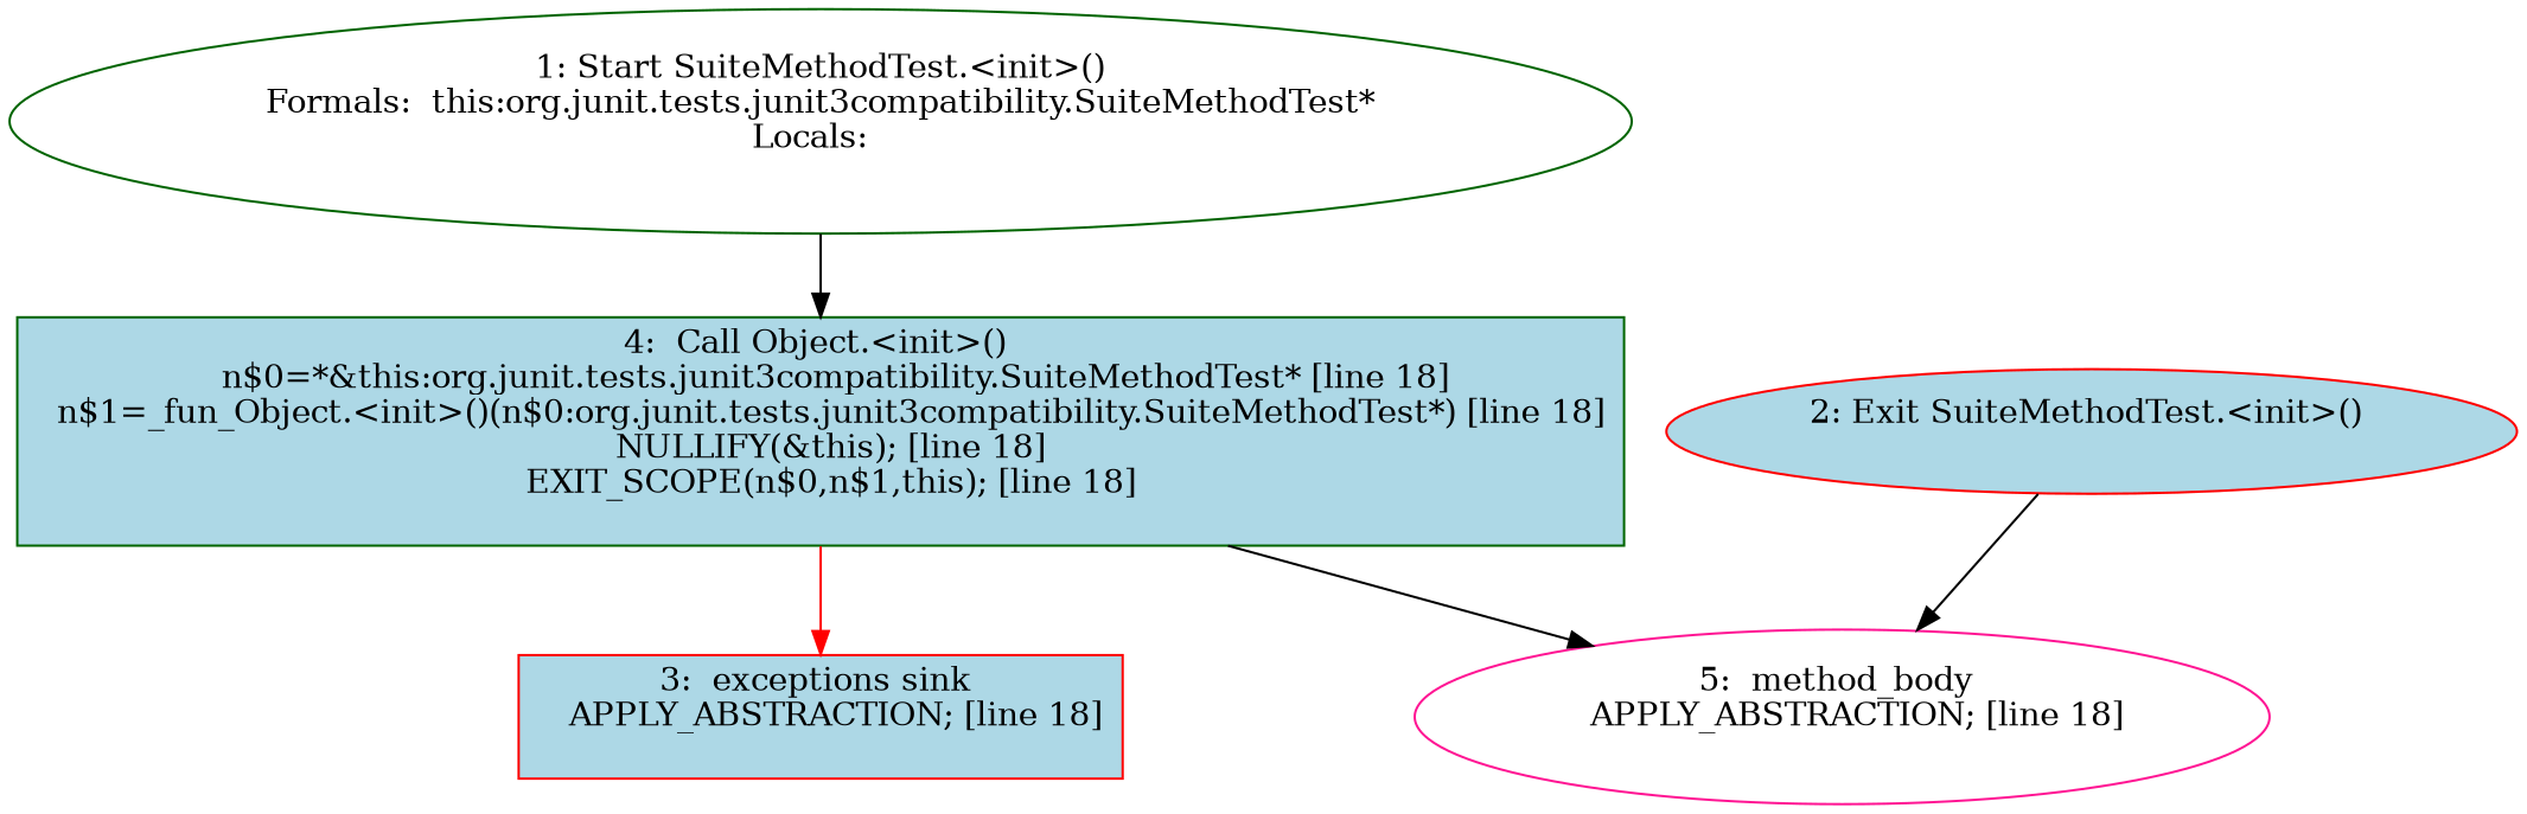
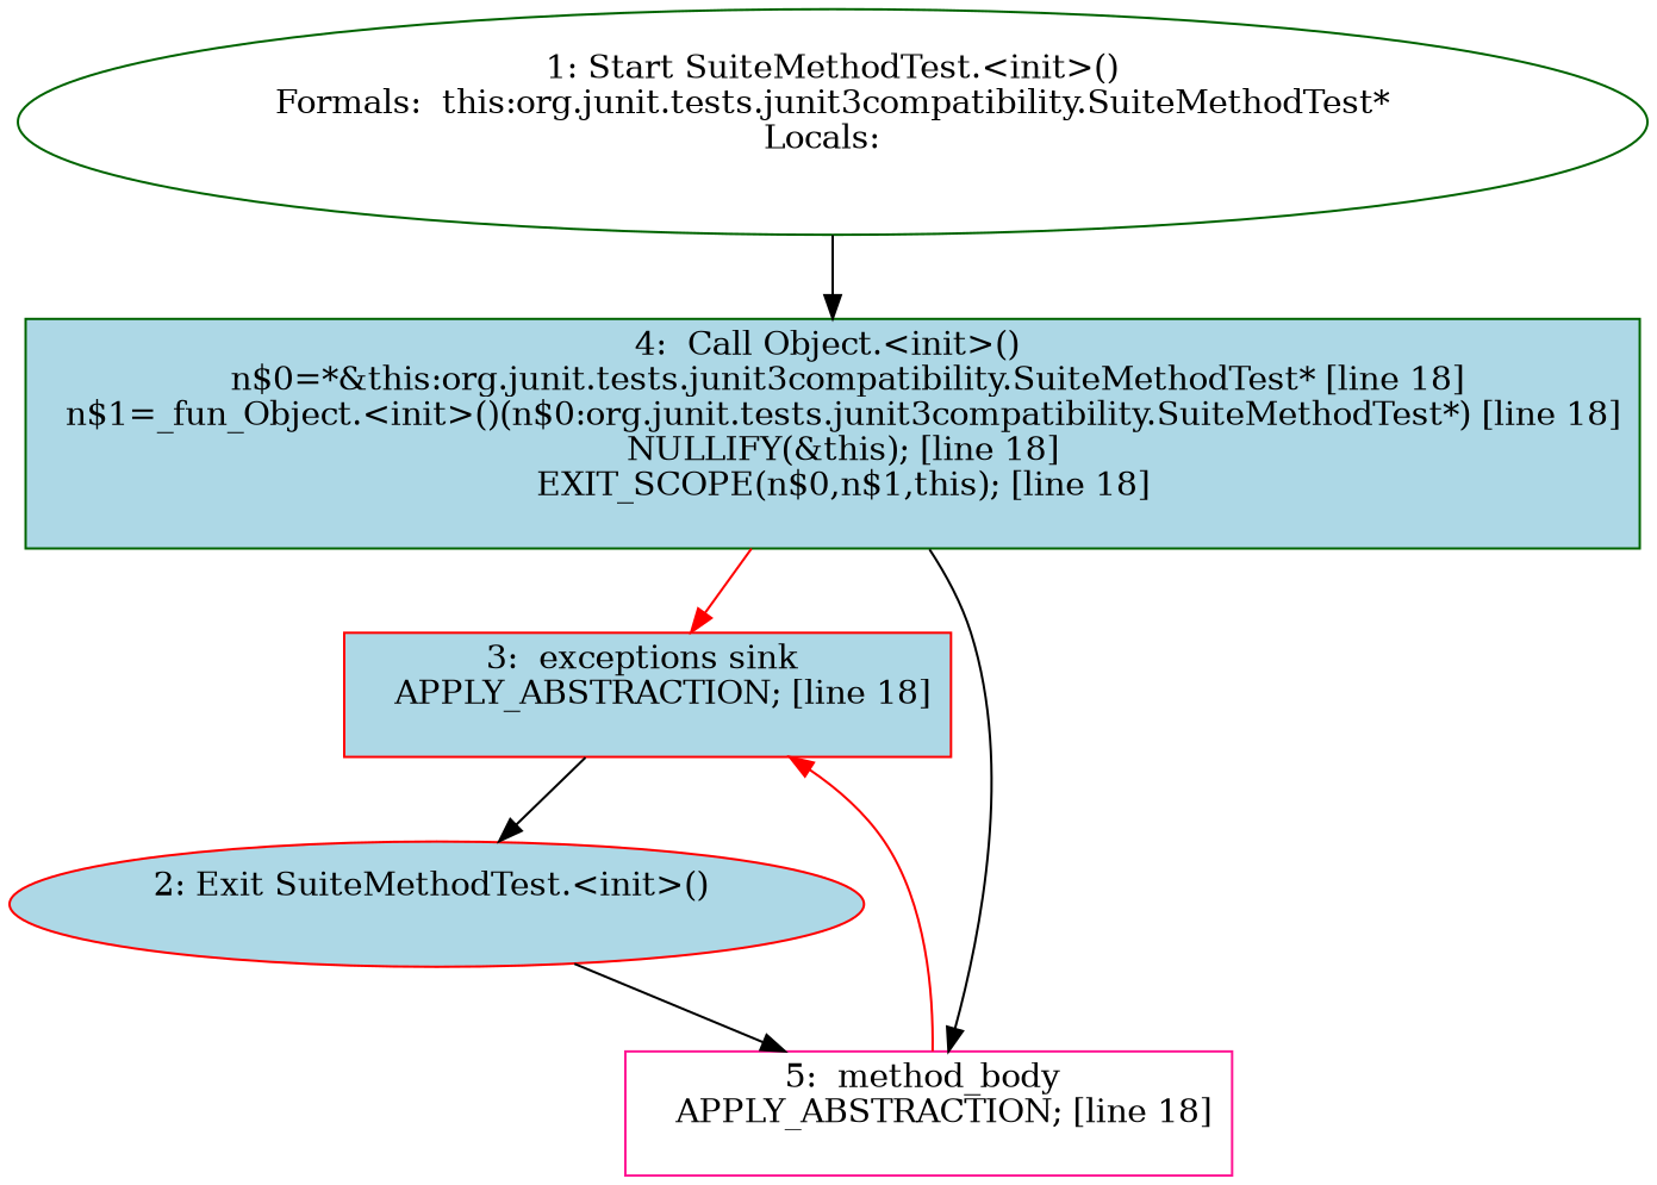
  digraph {
    node [color=darkgreen fillcolor=lightblue style=filled shape=box]
    n1 [fillcolor=white label="1: Start SuiteMethodTest.<init>()\nFormals:  this:org.junit.tests.junit3compatibility.SuiteMethodTest*\nLocals:  \n  " shape=""]
    n2 [label="4:  Call Object.<init>() \n   n$0=*&this:org.junit.tests.junit3compatibility.SuiteMethodTest* [line 18]\n  n$1=_fun_Object.<init>()(n$0:org.junit.tests.junit3compatibility.SuiteMethodTest*) [line 18]\n  NULLIFY(&this); [line 18]\n  EXIT_SCOPE(n$0,n$1,this); [line 18]\n "]
    n3 [color=red label="3:  exceptions sink \n   APPLY_ABSTRACTION; [line 18]\n "]
-   n4 [color=deeppink fillcolor=white label="5:  method_body \n   APPLY_ABSTRACTION; [line 18]\n " shape=ellipse]
+   n4 [color=deeppink fillcolor=white label="5:  method_body \n   APPLY_ABSTRACTION; [line 18]\n "]
    n5 [color=red label="2: Exit SuiteMethodTest.<init>() \n  " shape=""]
    n1 -> n2
    n2 -> n3 [color=red]
    n2 -> n4
+   n3 -> n5
+   n4 -> n3 [color=red]
    n5 -> n4
  }
